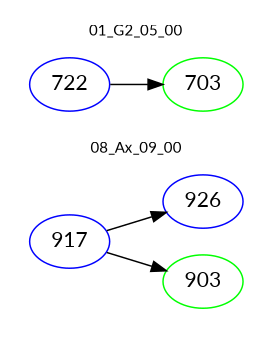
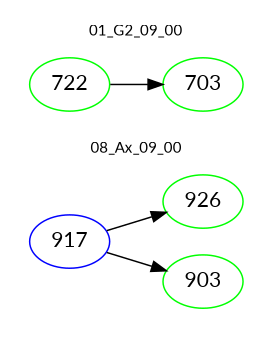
  digraph {
    fontname=Lato
    rankdir=LR
    node [color=blue fontname=Lato]
    edge [color=black fontname=Lato]
    n1 [label=917]
    n2 [color=green label=903]
-   n3 [label=926]
-   n4 [label=722]
+   n3 [color=green label=926]
+   n4 [color=green label=722]
    n5 [color=green label=703]
    subgraph cluster_1 {
      color=white
      fontsize=10
      label="08_Ax_09_00"
      n1
      n2
      n3
    }
    subgraph cluster_2 {
      color=white
      fontsize=10
-     label="01_G2_05_00"
+     label="01_G2_09_00"
      n4
      n5
    }
    n1 -> n2
    n1 -> n3
    n4 -> n5
  }
